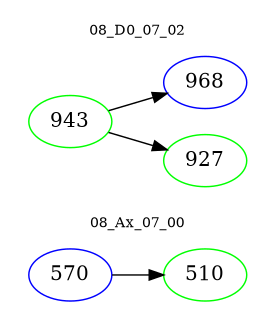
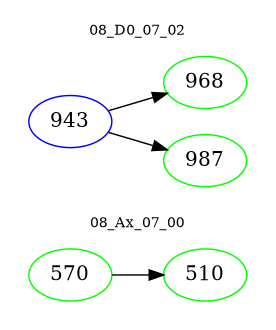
  digraph {
    rankdir=LR
    node [color=blue]
    edge [color=black]
-   n1 [label=570]
+   n1 [color=green label=570]
    n2 [color=green label=510]
-   n3 [color=green label=943]
-   n4 [color=green label=927]
-   n5 [label=968]
+   n3 [label=943]
+   n4 [color=green label=987]
+   n5 [color=green label=968]
    subgraph cluster_1 {
      color=white
      fontsize=10
      label="08_Ax_07_00"
      n1
      n2
    }
    subgraph cluster_2 {
      color=white
      fontsize=10
      label="08_D0_07_02"
      n3
      n4
      n5
    }
    n1 -> n2
    n3 -> n4
    n3 -> n5
  }
